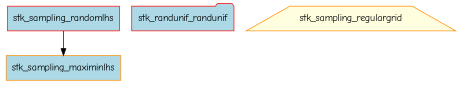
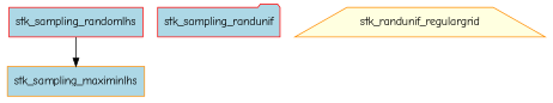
  digraph {
    fontname="Comic Neue"
    node [style=filled fillcolor=lightblue color=red shape=box fontname="Comic Neue"]
    stk_sampling_randomlhs
    stk_sampling_maximinlhs [color=darkorange]
-   stk_sampling_randunif [shape=folder label=stk_randunif_randunif]
-   stk_sampling_regulargrid [fillcolor=lightyellow color=darkorange shape=trapezium]
+   stk_sampling_randunif [shape=folder]
+   stk_sampling_regulargrid [fillcolor=lightyellow color=darkorange shape=trapezium label=stk_randunif_regulargrid]
    stk_sampling_randomlhs -> stk_sampling_maximinlhs [fontname="Comic Neue"]
  }
